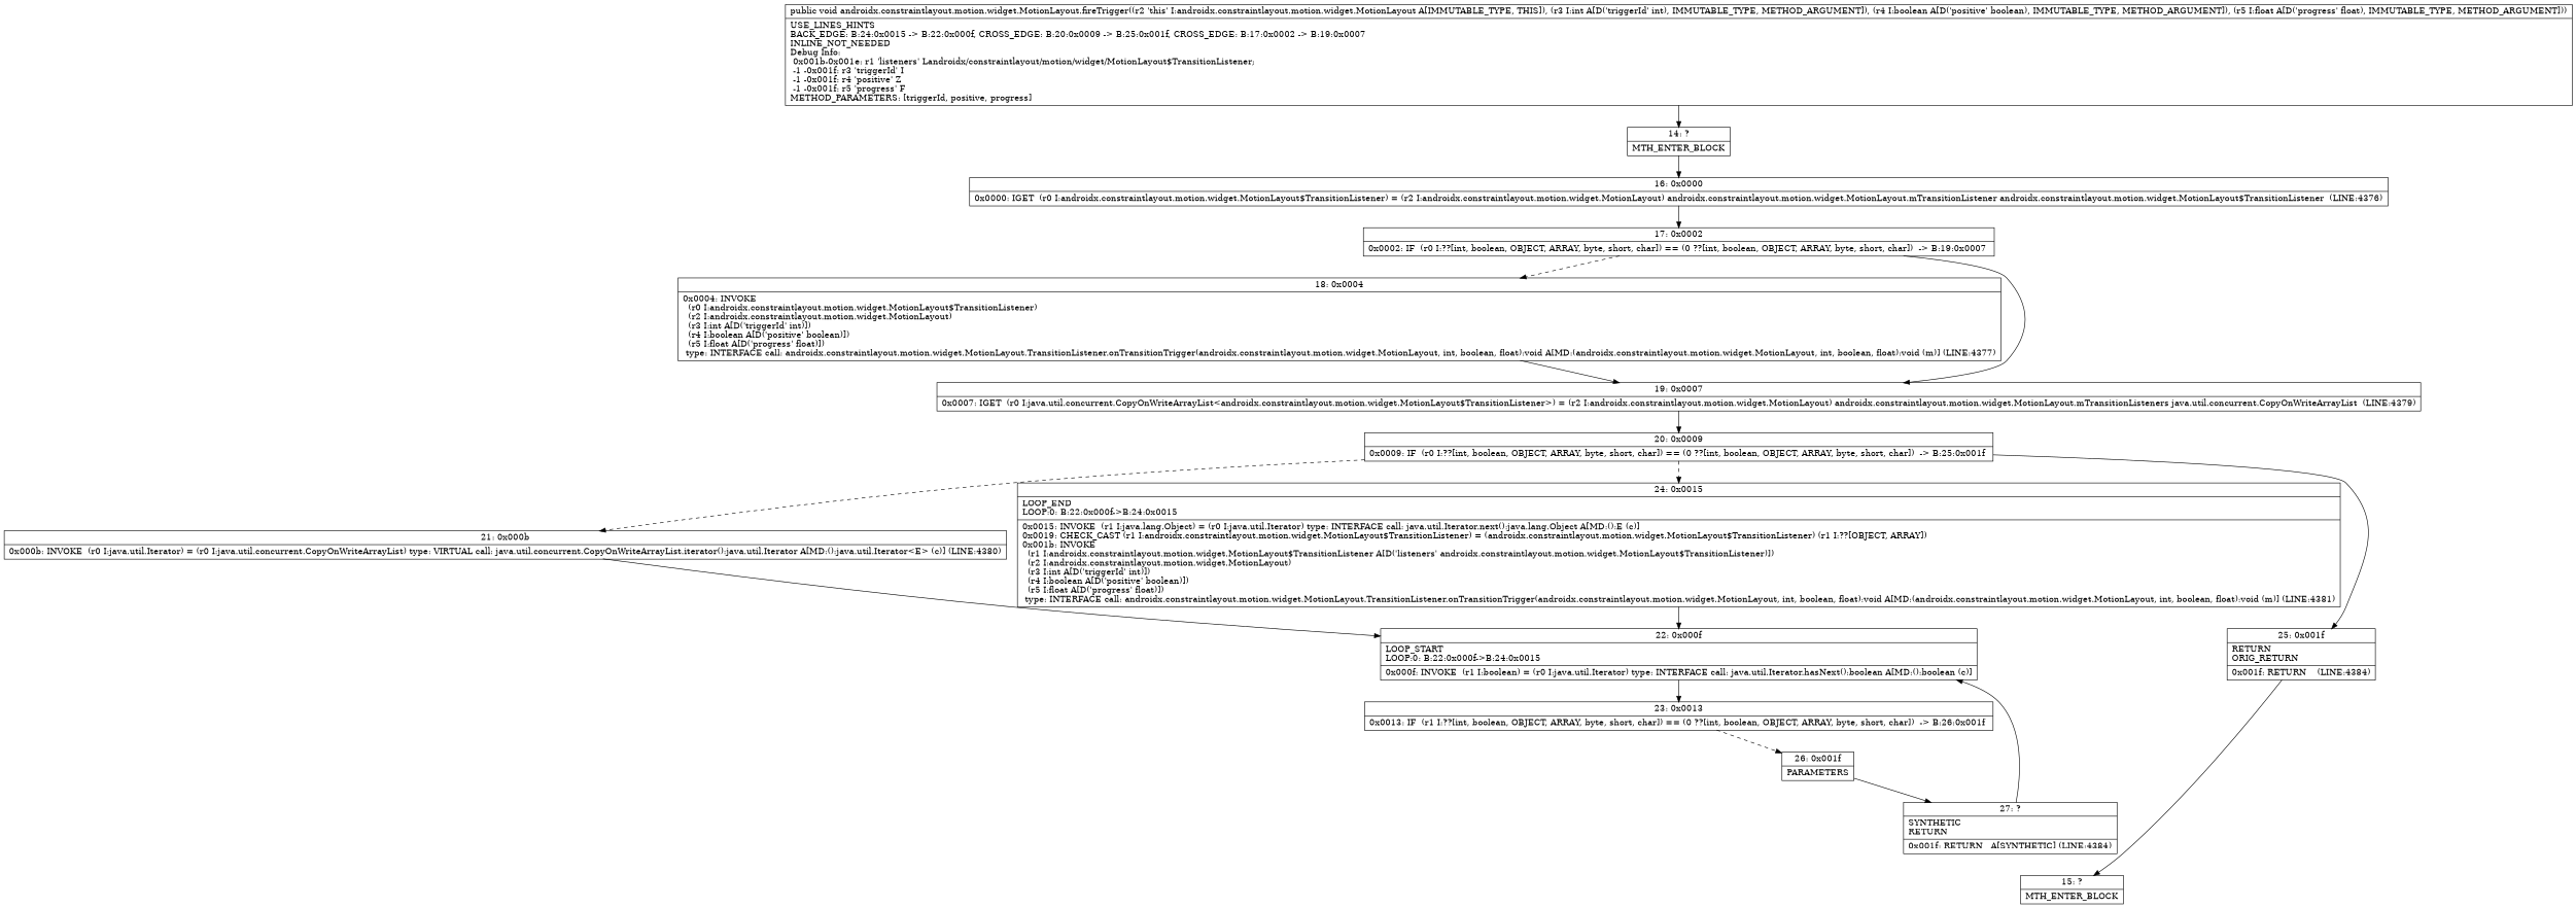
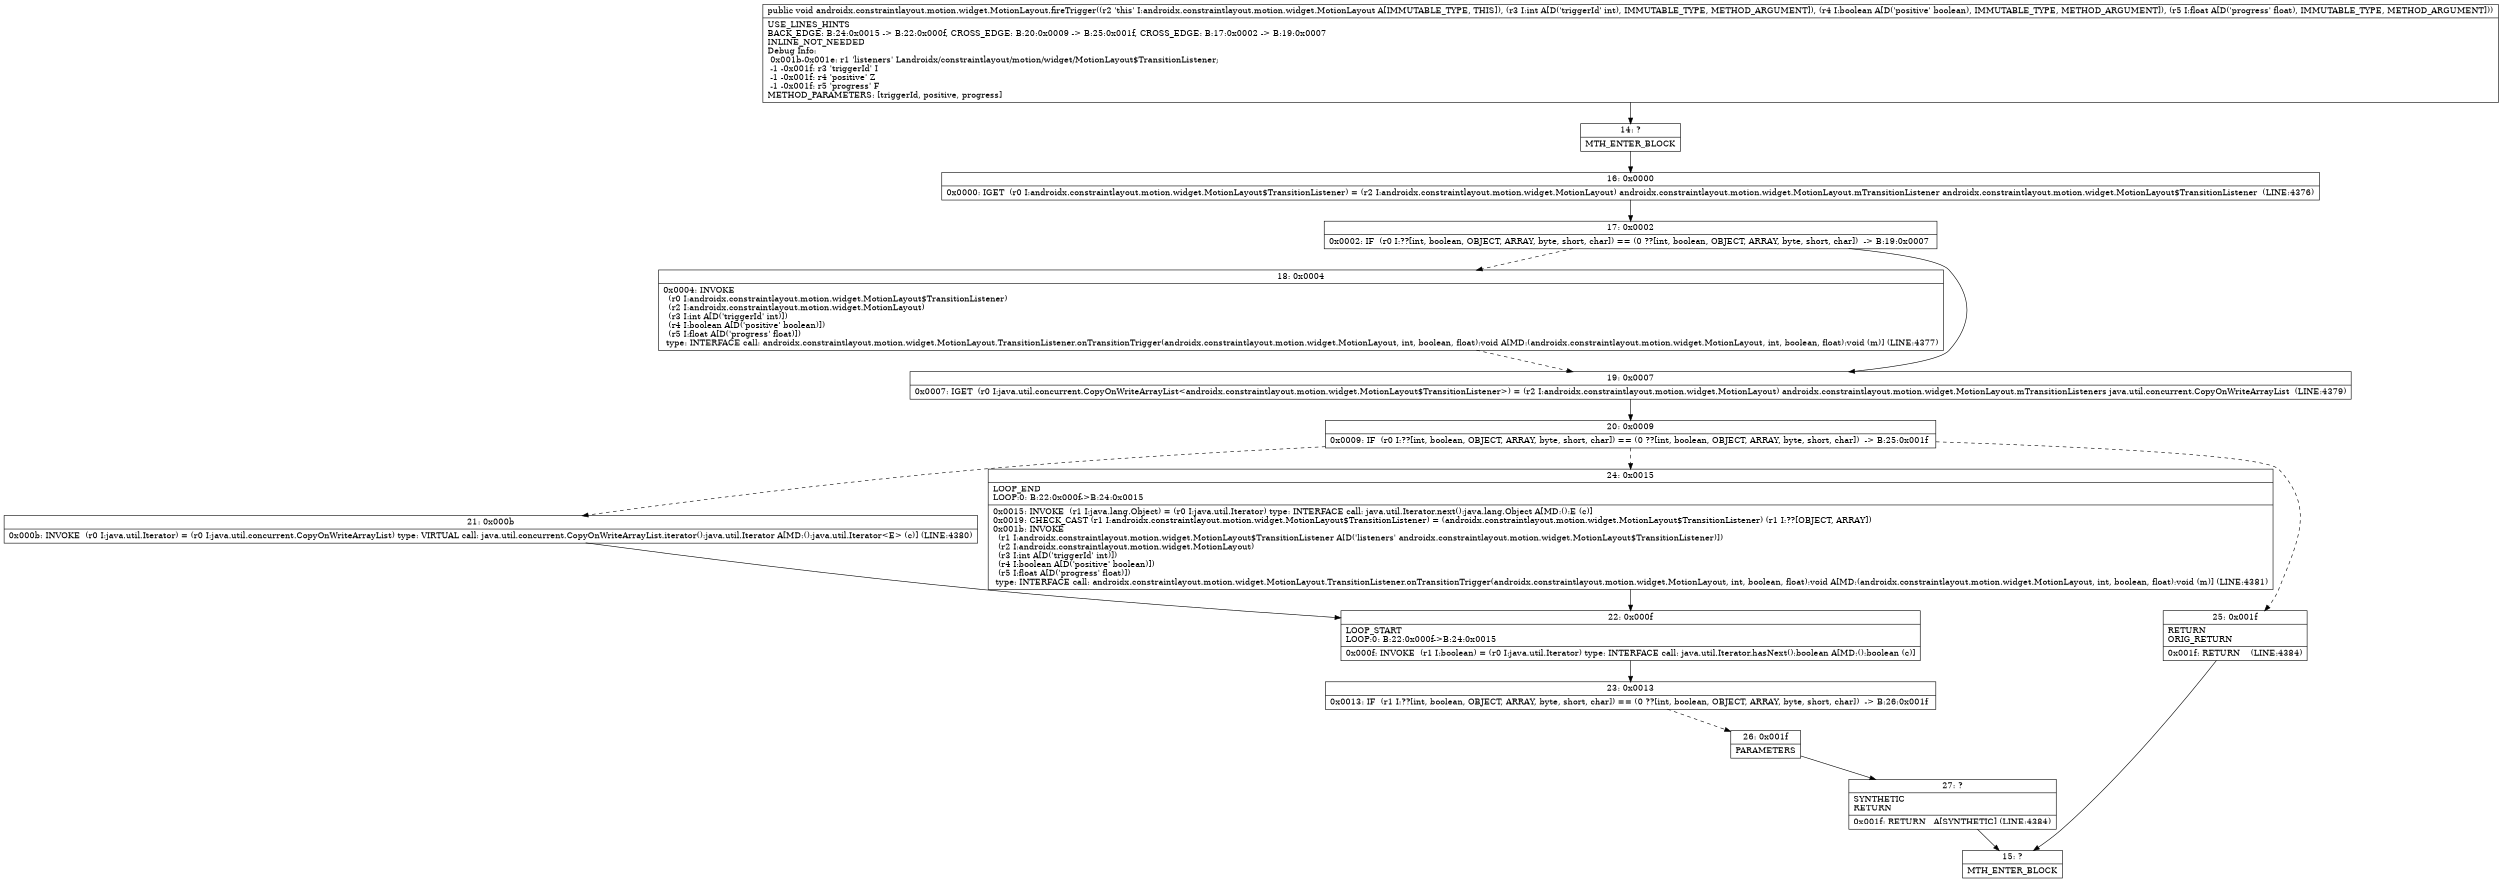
  digraph {
    node [shape=record]
    n1 [label="{14\:\ ?|MTH_ENTER_BLOCK\l}"]
    n2 [label="{16\:\ 0x0000|0x0000: IGET  (r0 I:androidx.constraintlayout.motion.widget.MotionLayout$TransitionListener) = (r2 I:androidx.constraintlayout.motion.widget.MotionLayout) androidx.constraintlayout.motion.widget.MotionLayout.mTransitionListener androidx.constraintlayout.motion.widget.MotionLayout$TransitionListener  (LINE:4376)\l}"]
    n3 [label="{17\:\ 0x0002|0x0002: IF  (r0 I:??[int, boolean, OBJECT, ARRAY, byte, short, char]) == (0 ??[int, boolean, OBJECT, ARRAY, byte, short, char])  \-\> B:19:0x0007 \l}"]
    n4 [label="{18\:\ 0x0004|0x0004: INVOKE  \l  (r0 I:androidx.constraintlayout.motion.widget.MotionLayout$TransitionListener)\l  (r2 I:androidx.constraintlayout.motion.widget.MotionLayout)\l  (r3 I:int A[D('triggerId' int)])\l  (r4 I:boolean A[D('positive' boolean)])\l  (r5 I:float A[D('progress' float)])\l type: INTERFACE call: androidx.constraintlayout.motion.widget.MotionLayout.TransitionListener.onTransitionTrigger(androidx.constraintlayout.motion.widget.MotionLayout, int, boolean, float):void A[MD:(androidx.constraintlayout.motion.widget.MotionLayout, int, boolean, float):void (m)] (LINE:4377)\l}"]
    n5 [label="{19\:\ 0x0007|0x0007: IGET  (r0 I:java.util.concurrent.CopyOnWriteArrayList\<androidx.constraintlayout.motion.widget.MotionLayout$TransitionListener\>) = (r2 I:androidx.constraintlayout.motion.widget.MotionLayout) androidx.constraintlayout.motion.widget.MotionLayout.mTransitionListeners java.util.concurrent.CopyOnWriteArrayList  (LINE:4379)\l}"]
    n6 [label="{20\:\ 0x0009|0x0009: IF  (r0 I:??[int, boolean, OBJECT, ARRAY, byte, short, char]) == (0 ??[int, boolean, OBJECT, ARRAY, byte, short, char])  \-\> B:25:0x001f \l}"]
    n7 [label="{21\:\ 0x000b|0x000b: INVOKE  (r0 I:java.util.Iterator) = (r0 I:java.util.concurrent.CopyOnWriteArrayList) type: VIRTUAL call: java.util.concurrent.CopyOnWriteArrayList.iterator():java.util.Iterator A[MD:():java.util.Iterator\<E\> (c)] (LINE:4380)\l}"]
    n8 [label="{25\:\ 0x001f|RETURN\lORIG_RETURN\l|0x001f: RETURN    (LINE:4384)\l}"]
    n9 [label="{24\:\ 0x0015|LOOP_END\lLOOP:0: B:22:0x000f\-\>B:24:0x0015\l|0x0015: INVOKE  (r1 I:java.lang.Object) = (r0 I:java.util.Iterator) type: INTERFACE call: java.util.Iterator.next():java.lang.Object A[MD:():E (c)]\l0x0019: CHECK_CAST (r1 I:androidx.constraintlayout.motion.widget.MotionLayout$TransitionListener) = (androidx.constraintlayout.motion.widget.MotionLayout$TransitionListener) (r1 I:??[OBJECT, ARRAY]) \l0x001b: INVOKE  \l  (r1 I:androidx.constraintlayout.motion.widget.MotionLayout$TransitionListener A[D('listeners' androidx.constraintlayout.motion.widget.MotionLayout$TransitionListener)])\l  (r2 I:androidx.constraintlayout.motion.widget.MotionLayout)\l  (r3 I:int A[D('triggerId' int)])\l  (r4 I:boolean A[D('positive' boolean)])\l  (r5 I:float A[D('progress' float)])\l type: INTERFACE call: androidx.constraintlayout.motion.widget.MotionLayout.TransitionListener.onTransitionTrigger(androidx.constraintlayout.motion.widget.MotionLayout, int, boolean, float):void A[MD:(androidx.constraintlayout.motion.widget.MotionLayout, int, boolean, float):void (m)] (LINE:4381)\l}"]
    n10 [label="{22\:\ 0x000f|LOOP_START\lLOOP:0: B:22:0x000f\-\>B:24:0x0015\l|0x000f: INVOKE  (r1 I:boolean) = (r0 I:java.util.Iterator) type: INTERFACE call: java.util.Iterator.hasNext():boolean A[MD:():boolean (c)]\l}"]
    n11 [label="{15\:\ ?|MTH_ENTER_BLOCK\l}"]
    n12 [label="{23\:\ 0x0013|0x0013: IF  (r1 I:??[int, boolean, OBJECT, ARRAY, byte, short, char]) == (0 ??[int, boolean, OBJECT, ARRAY, byte, short, char])  \-\> B:26:0x001f \l}"]
    n13 [label="{26\:\ 0x001f|PARAMETERS\l}"]
    n14 [label="{27\:\ ?|SYNTHETIC\lRETURN\l|0x001f: RETURN   A[SYNTHETIC] (LINE:4384)\l}"]
    n15 [label="{public void androidx.constraintlayout.motion.widget.MotionLayout.fireTrigger((r2 'this' I:androidx.constraintlayout.motion.widget.MotionLayout A[IMMUTABLE_TYPE, THIS]), (r3 I:int A[D('triggerId' int), IMMUTABLE_TYPE, METHOD_ARGUMENT]), (r4 I:boolean A[D('positive' boolean), IMMUTABLE_TYPE, METHOD_ARGUMENT]), (r5 I:float A[D('progress' float), IMMUTABLE_TYPE, METHOD_ARGUMENT]))  | USE_LINES_HINTS\lBACK_EDGE: B:24:0x0015 \-\> B:22:0x000f, CROSS_EDGE: B:20:0x0009 \-\> B:25:0x001f, CROSS_EDGE: B:17:0x0002 \-\> B:19:0x0007\lINLINE_NOT_NEEDED\lDebug Info:\l  0x001b\-0x001e: r1 'listeners' Landroidx\/constraintlayout\/motion\/widget\/MotionLayout$TransitionListener;\l  \-1 \-0x001f: r3 'triggerId' I\l  \-1 \-0x001f: r4 'positive' Z\l  \-1 \-0x001f: r5 'progress' F\lMETHOD_PARAMETERS: [triggerId, positive, progress]\l}"]
    n1 -> n2
    n2 -> n3
    n3 -> n4 [style=dashed]
    n3 -> n5
-   n4 -> n5
+   n4 -> n5 [style=dashed]
    n5 -> n6
    n6 -> n7 [style=dashed]
-   n6 -> n8
+   n6 -> n8 [style=dashed]
    n6 -> n9 [style=dashed]
    n7 -> n10
    n8 -> n11
    n9 -> n10
    n10 -> n12
    n12 -> n13 [style=dashed]
    n13 -> n14
-   n14 -> n10
+   n14 -> n11
    n15 -> n1
  }
